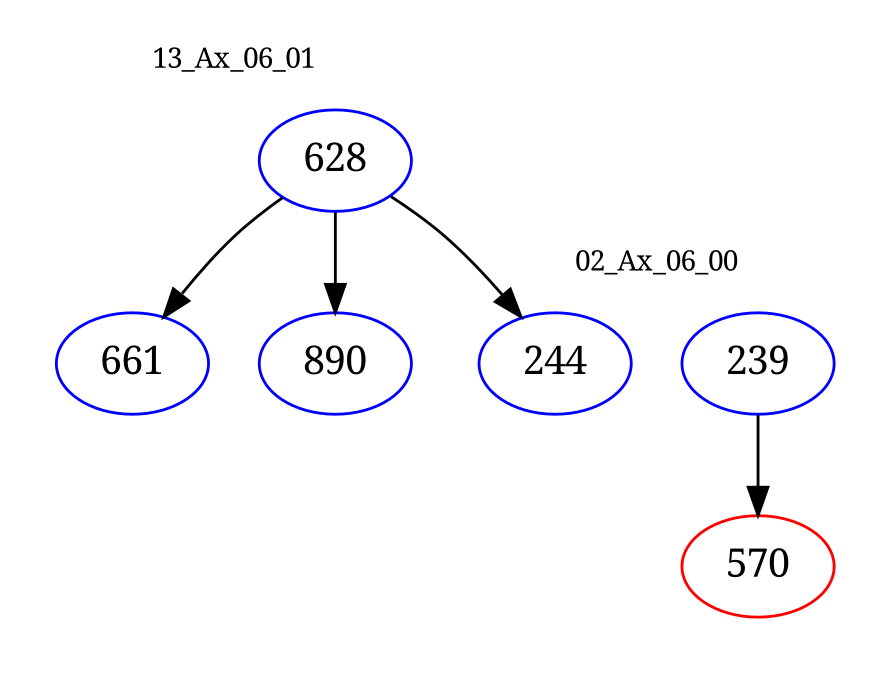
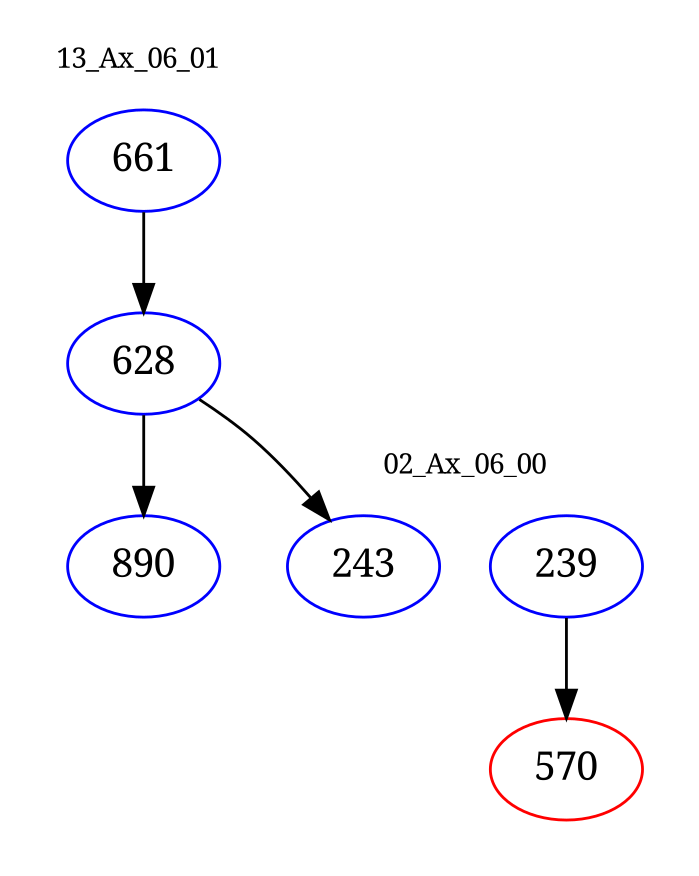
  digraph {
    fontname="Noto Serif"
    node [color=blue fontname="Noto Serif"]
    edge [color=black fontname="Noto Serif"]
    n1 [label=239]
-   n2 [label=244]
+   n2 [label=243]
    n3 [color=red label=570]
    n4 [label=628]
    n5 [label=661]
    n6 [label=890]
    subgraph cluster_1 {
      color=white
      fontsize=10
      label="02_Ax_06_00"
      n1
      n2
      n3
    }
    subgraph cluster_2 {
      color=white
      fontsize=10
      label="13_Ax_06_01"
      n4
      n5
      n6
    }
    n1 -> n3
    n4 -> n2
-   n4 -> n5
+   n5 -> n4
    n4 -> n6
  }
